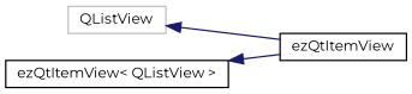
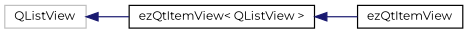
  digraph {
    fontname=Montserrat
    rankdir=LR
    node [color=black fillcolor=white fontname=Montserrat fontsize=10 shape=record style=filled]
    edge [color=midnightblue dir=back fontname=Montserrat fontsize=10 labelfontname=Helvetica labelfontsize=10 style=solid]
    n1 [color=grey75 height=0.2 label=QListView width=0.4]
    n2 [height=0.2 label="ezQtItemView\< QListView \>" width=0.4]
    n3 [height=0.2 label=ezQtItemView width=0.4]
-   n1 -> n3
+   n1 -> n2
    n2 -> n3
  }
